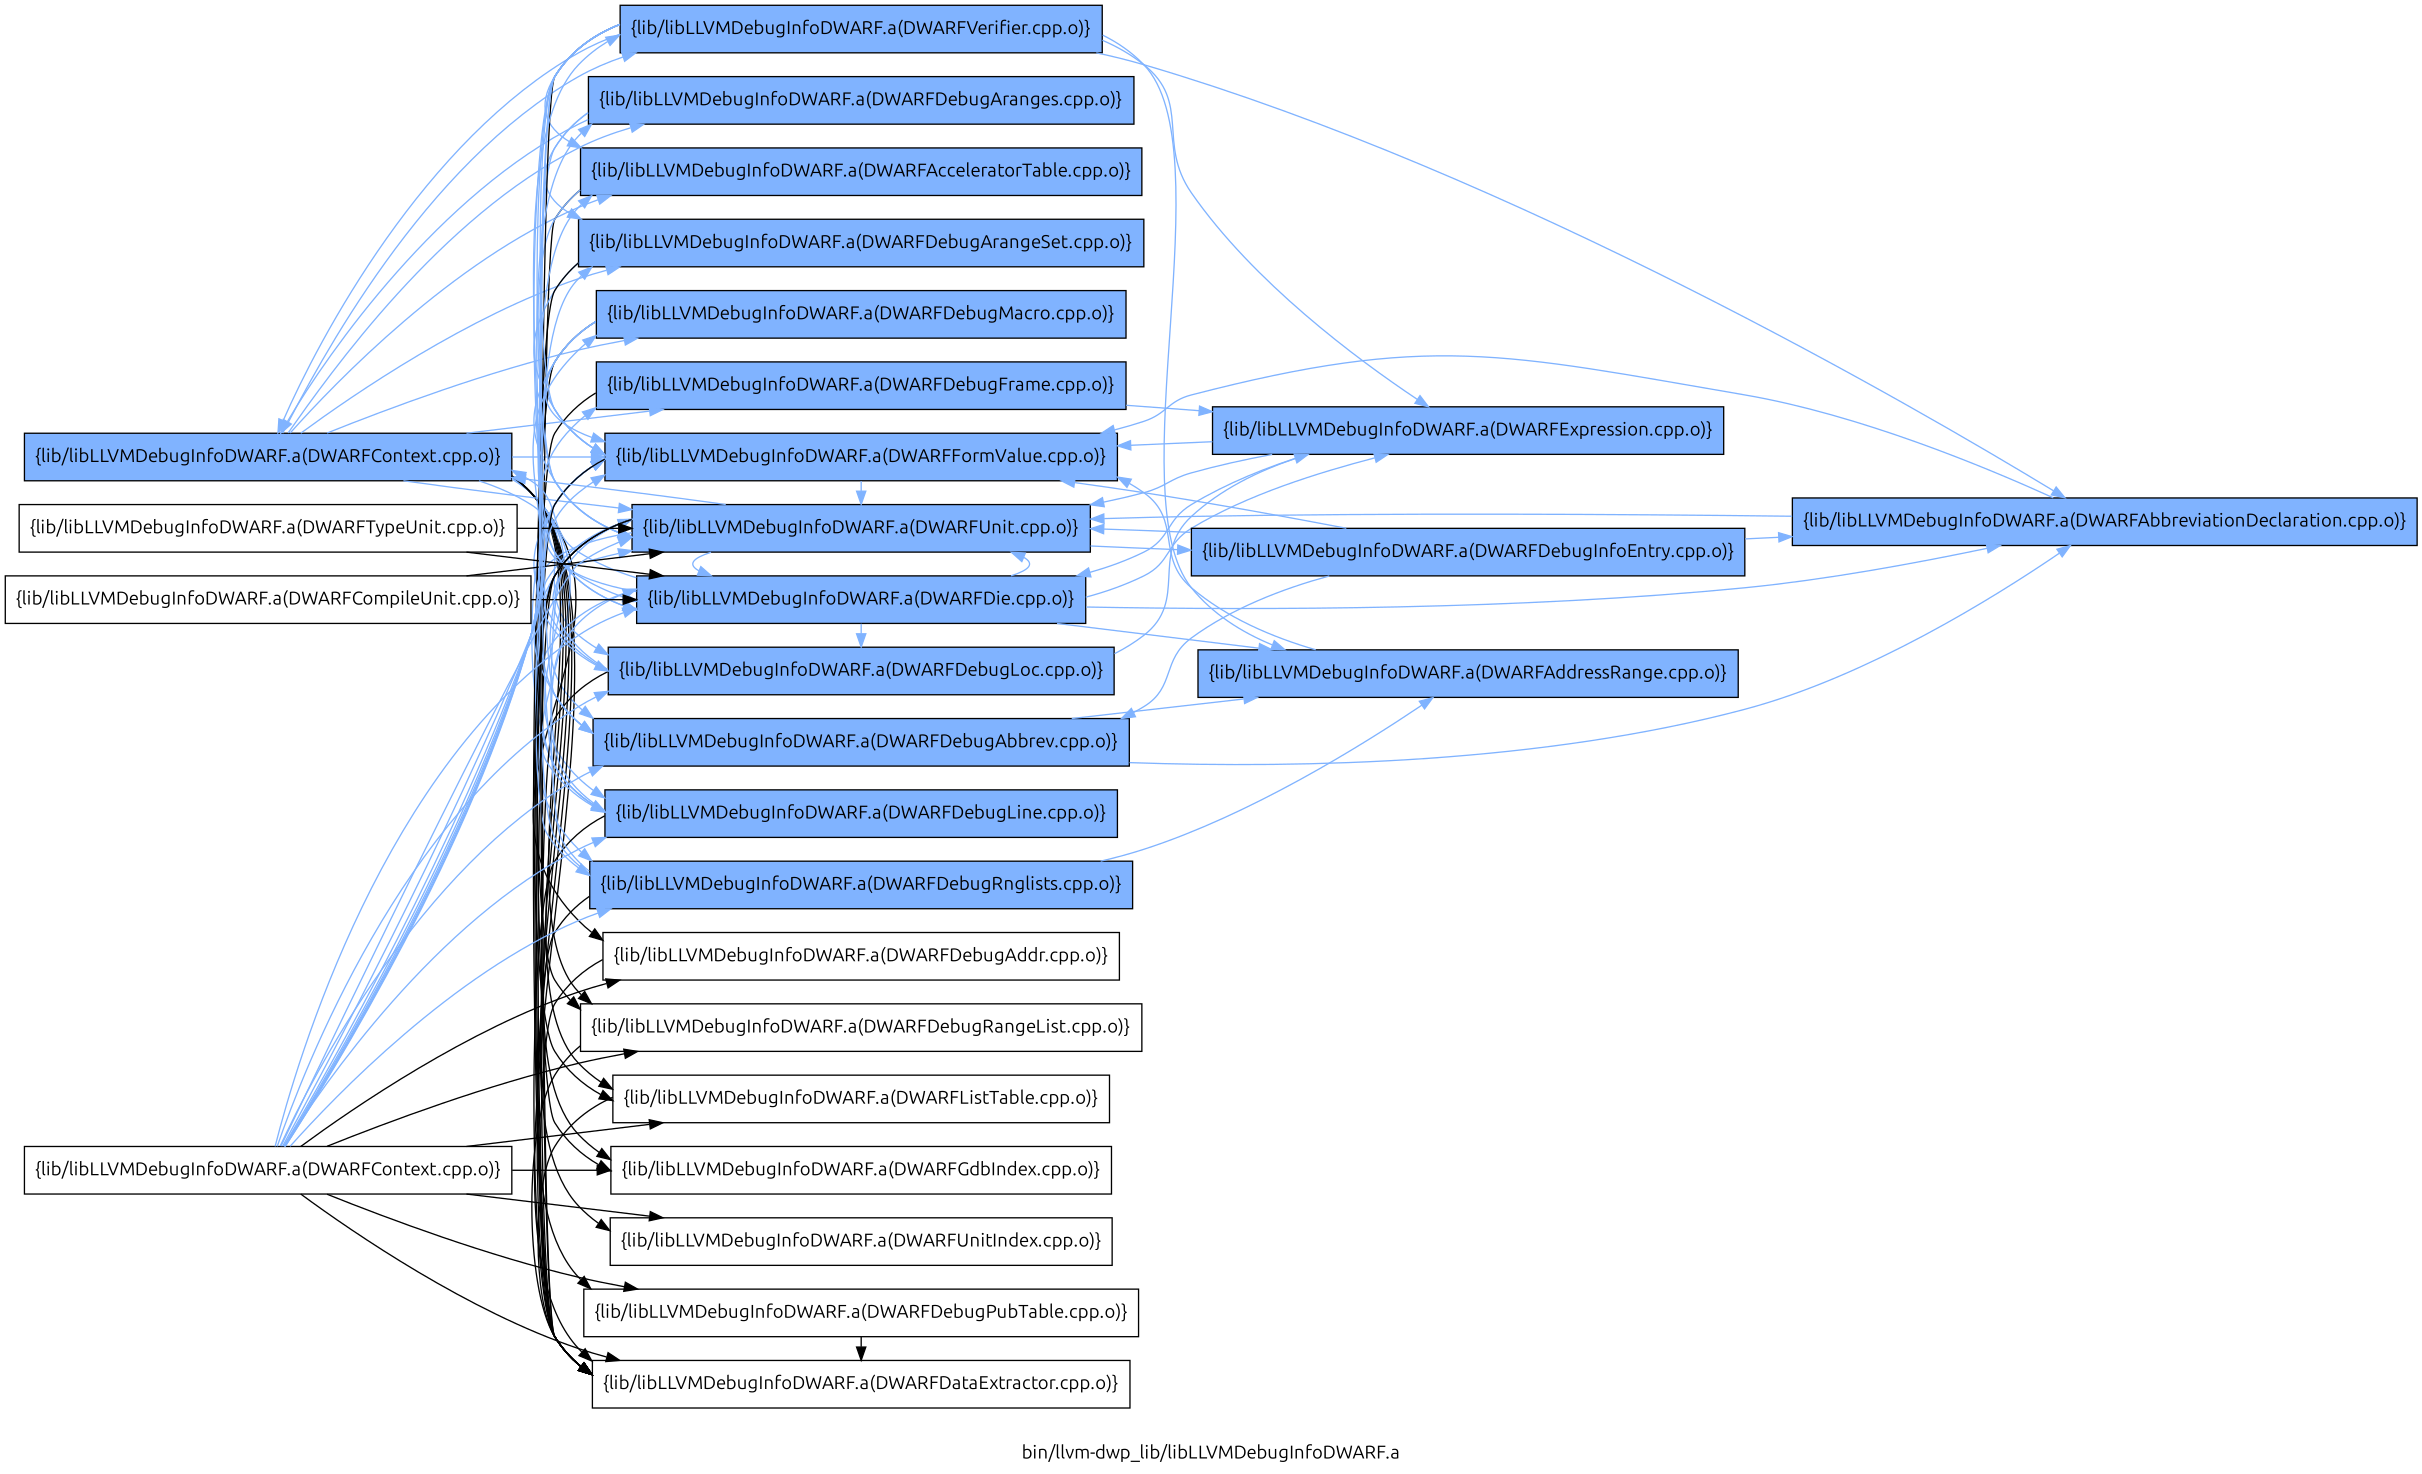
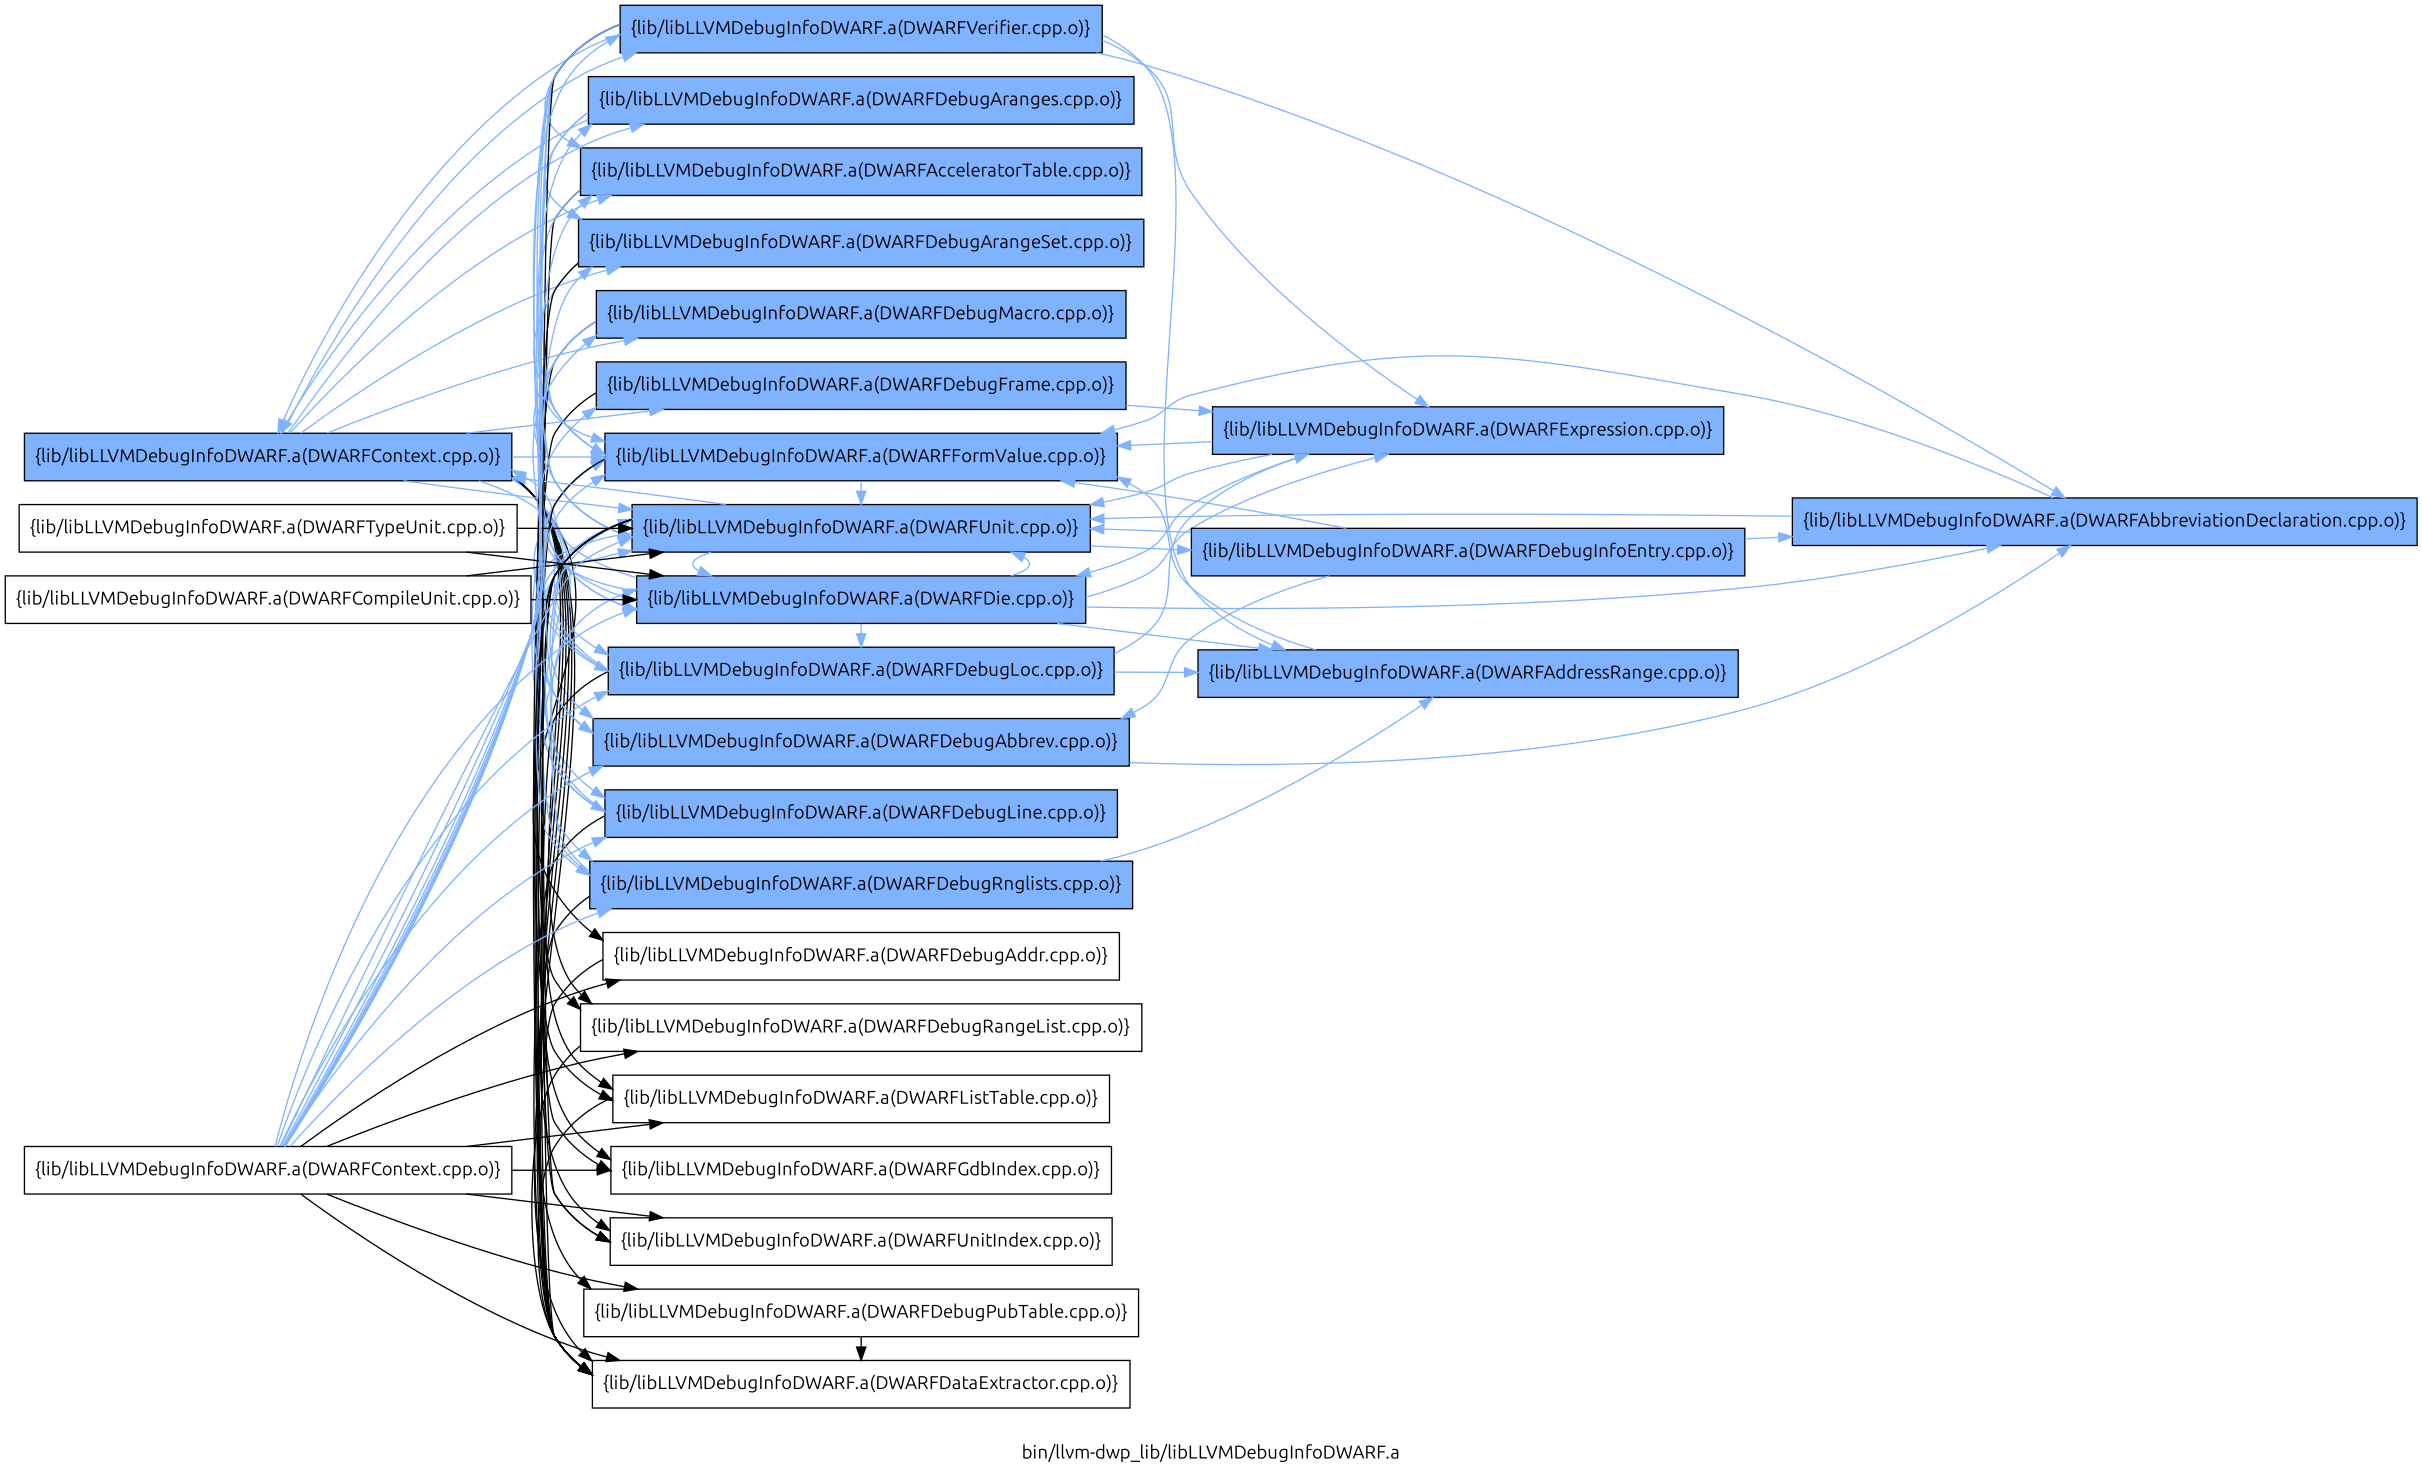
  digraph {
    fontname=Ubuntu
    label="bin/llvm-dwp_lib/libLLVMDebugInfoDWARF.a"
    rankdir=LR
    node [fillcolor="0.600000 0.5 1" fontname=Ubuntu group=1 shape=box style=filled]
    edge [color="0.600000 0.5 1" fontname=Ubuntu]
    n1 [label="{lib/libLLVMDebugInfoDWARF.a(DWARFContext.cpp.o)}"]
    n2 [label="{lib/libLLVMDebugInfoDWARF.a(DWARFAcceleratorTable.cpp.o)}"]
    n3 [group=0 label="{lib/libLLVMDebugInfoDWARF.a(DWARFDataExtractor.cpp.o)}" fillcolor="" style=""]
    n4 [label="{lib/libLLVMDebugInfoDWARF.a(DWARFDebugAbbrev.cpp.o)}"]
    n5 [group=0 label="{lib/libLLVMDebugInfoDWARF.a(DWARFDebugAddr.cpp.o)}" fillcolor="" style=""]
    n6 [label="{lib/libLLVMDebugInfoDWARF.a(DWARFDebugArangeSet.cpp.o)}"]
    n7 [label="{lib/libLLVMDebugInfoDWARF.a(DWARFDebugAranges.cpp.o)}"]
    n8 [label="{lib/libLLVMDebugInfoDWARF.a(DWARFDebugFrame.cpp.o)}"]
    n9 [label="{lib/libLLVMDebugInfoDWARF.a(DWARFDebugLine.cpp.o)}"]
    n10 [label="{lib/libLLVMDebugInfoDWARF.a(DWARFDebugLoc.cpp.o)}"]
    n11 [label="{lib/libLLVMDebugInfoDWARF.a(DWARFDebugMacro.cpp.o)}"]
    n12 [group=0 label="{lib/libLLVMDebugInfoDWARF.a(DWARFDebugPubTable.cpp.o)}" fillcolor="" style=""]
    n13 [group=0 label="{lib/libLLVMDebugInfoDWARF.a(DWARFDebugRangeList.cpp.o)}" fillcolor="" style=""]
    n14 [label="{lib/libLLVMDebugInfoDWARF.a(DWARFDebugRnglists.cpp.o)}"]
    n15 [label="{lib/libLLVMDebugInfoDWARF.a(DWARFDie.cpp.o)}"]
    n16 [label="{lib/libLLVMDebugInfoDWARF.a(DWARFFormValue.cpp.o)}"]
    n17 [group=0 label="{lib/libLLVMDebugInfoDWARF.a(DWARFGdbIndex.cpp.o)}" fillcolor="" style=""]
    n18 [group=0 label="{lib/libLLVMDebugInfoDWARF.a(DWARFListTable.cpp.o)}" fillcolor="" style=""]
    n19 [group=0 label="{lib/libLLVMDebugInfoDWARF.a(DWARFUnitIndex.cpp.o)}" fillcolor="" style=""]
    n20 [label="{lib/libLLVMDebugInfoDWARF.a(DWARFUnit.cpp.o)}"]
    n21 [label="{lib/libLLVMDebugInfoDWARF.a(DWARFVerifier.cpp.o)}"]
    n22 [label="{lib/libLLVMDebugInfoDWARF.a(DWARFAbbreviationDeclaration.cpp.o)}"]
    n23 [label="{lib/libLLVMDebugInfoDWARF.a(DWARFExpression.cpp.o)}"]
    n24 [label="{lib/libLLVMDebugInfoDWARF.a(DWARFAddressRange.cpp.o)}"]
    n25 [label="{lib/libLLVMDebugInfoDWARF.a(DWARFDebugInfoEntry.cpp.o)}"]
    n26 [group=0 label="{lib/libLLVMDebugInfoDWARF.a(DWARFTypeUnit.cpp.o)}" fillcolor="" style=""]
    n27 [group=0 label="{lib/libLLVMDebugInfoDWARF.a(DWARFCompileUnit.cpp.o)}" fillcolor="" style=""]
    n28 [group=0 label="{lib/libLLVMDebugInfoDWARF.a(DWARFContext.cpp.o)}" fillcolor="" style=""]
    subgraph sub_1 {
      rank=same
      n1
    }
    subgraph sub_2 {
      rank=same
      n2
      n3
      n4
      n5
      n6
      n7
      n8
      n9
      n10
      n11
      n12
      n13
      n14
      n15
      n16
      n17
      n18
      n19
      n20
      n21
    }
    n1 -> n2
    n1 -> n3 [color=""]
    n1 -> n4
    n1 -> n5 [color=""]
    n1 -> n6
    n1 -> n7
    n1 -> n8
    n1 -> n9
    n1 -> n10
    n1 -> n11
    n1 -> n12 [color=""]
    n1 -> n13 [color=""]
    n1 -> n14
    n1 -> n15
    n1 -> n16
    n1 -> n17 [color=""]
    n1 -> n18 [color=""]
    n1 -> n19 [color=""]
    n1 -> n20
    n1 -> n21
    n2 -> n3 [color=""]
    n2 -> n16
    n4 -> n16
    n4 -> n22
    n5 -> n3 [color=""]
    n6 -> n16
    n6 -> n17 [color=""]
    n7 -> n1
    n7 -> n6
    n7 -> n20
    n8 -> n3 [color=""]
    n8 -> n23
    n9 -> n3 [color=""]
    n9 -> n15
    n9 -> n16
    n9 -> n20
    n10 -> n3 [color=""]
    n10 -> n16
    n10 -> n20
    n10 -> n23
-   n4 -> n24
+   n10 -> n24
    n11 -> n3 [color=""]
    n11 -> n15
    n11 -> n16
    n11 -> n20
    n12 -> n3 [color=""]
    n13 -> n3 [color=""]
    n14 -> n3 [color=""]
    n14 -> n16
    n14 -> n20
    n14 -> n24
    n15 -> n1
-   n15 -> n9
    n15 -> n10
    n15 -> n16
    n15 -> n20
    n15 -> n22
    n15 -> n23
    n15 -> n24
    n16 -> n3 [color=""]
    n16 -> n20
    n18 -> n3 [color=""]
    n20 -> n1
    n20 -> n3 [color=""]
    n20 -> n4
    n20 -> n10
    n20 -> n13 [color=""]
    n20 -> n14
    n20 -> n15
    n20 -> n18 [color=""]
+   n20 -> n19 [color=""]
    n20 -> n25
    n21 -> n1
    n21 -> n2
-   n21 -> n3 [color=""]
+   n21 -> n19 [color=""]
    n21 -> n4
    n21 -> n9
    n21 -> n15
    n21 -> n16
    n21 -> n20
    n21 -> n22
    n21 -> n23
    n21 -> n24
    n22 -> n16
    n22 -> n20
    n23 -> n15
    n23 -> n16
    n23 -> n20
    n24 -> n16
    n25 -> n4
    n25 -> n16
    n25 -> n20
    n25 -> n22
    n26 -> n15 [color=""]
    n26 -> n20 [color=""]
    n27 -> n15 [color=""]
    n27 -> n20 [color=""]
    n28 -> n2
    n28 -> n3 [color=""]
    n28 -> n4
    n28 -> n5 [color=""]
    n28 -> n6
    n28 -> n7
    n28 -> n8
    n28 -> n9
    n28 -> n10
    n28 -> n11
    n28 -> n12 [color=""]
    n28 -> n13 [color=""]
    n28 -> n14
    n28 -> n15
    n28 -> n16
    n28 -> n17 [color=""]
    n28 -> n18 [color=""]
    n28 -> n19 [color=""]
    n28 -> n20
    n28 -> n21
  }
